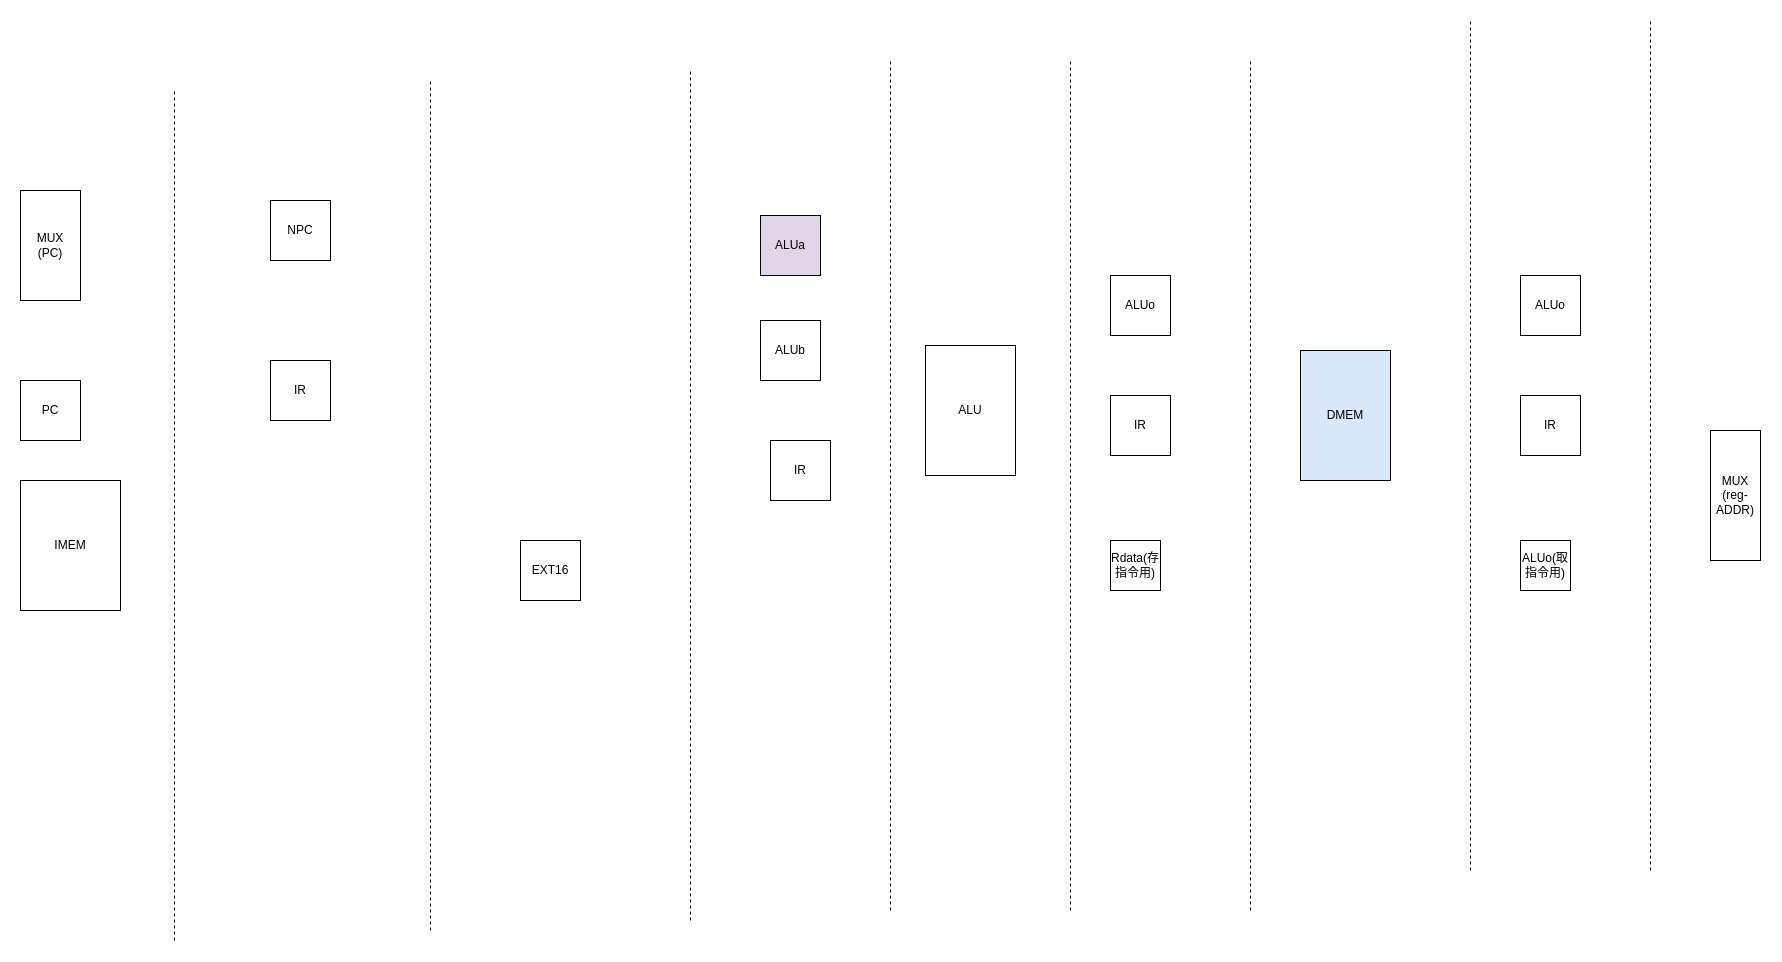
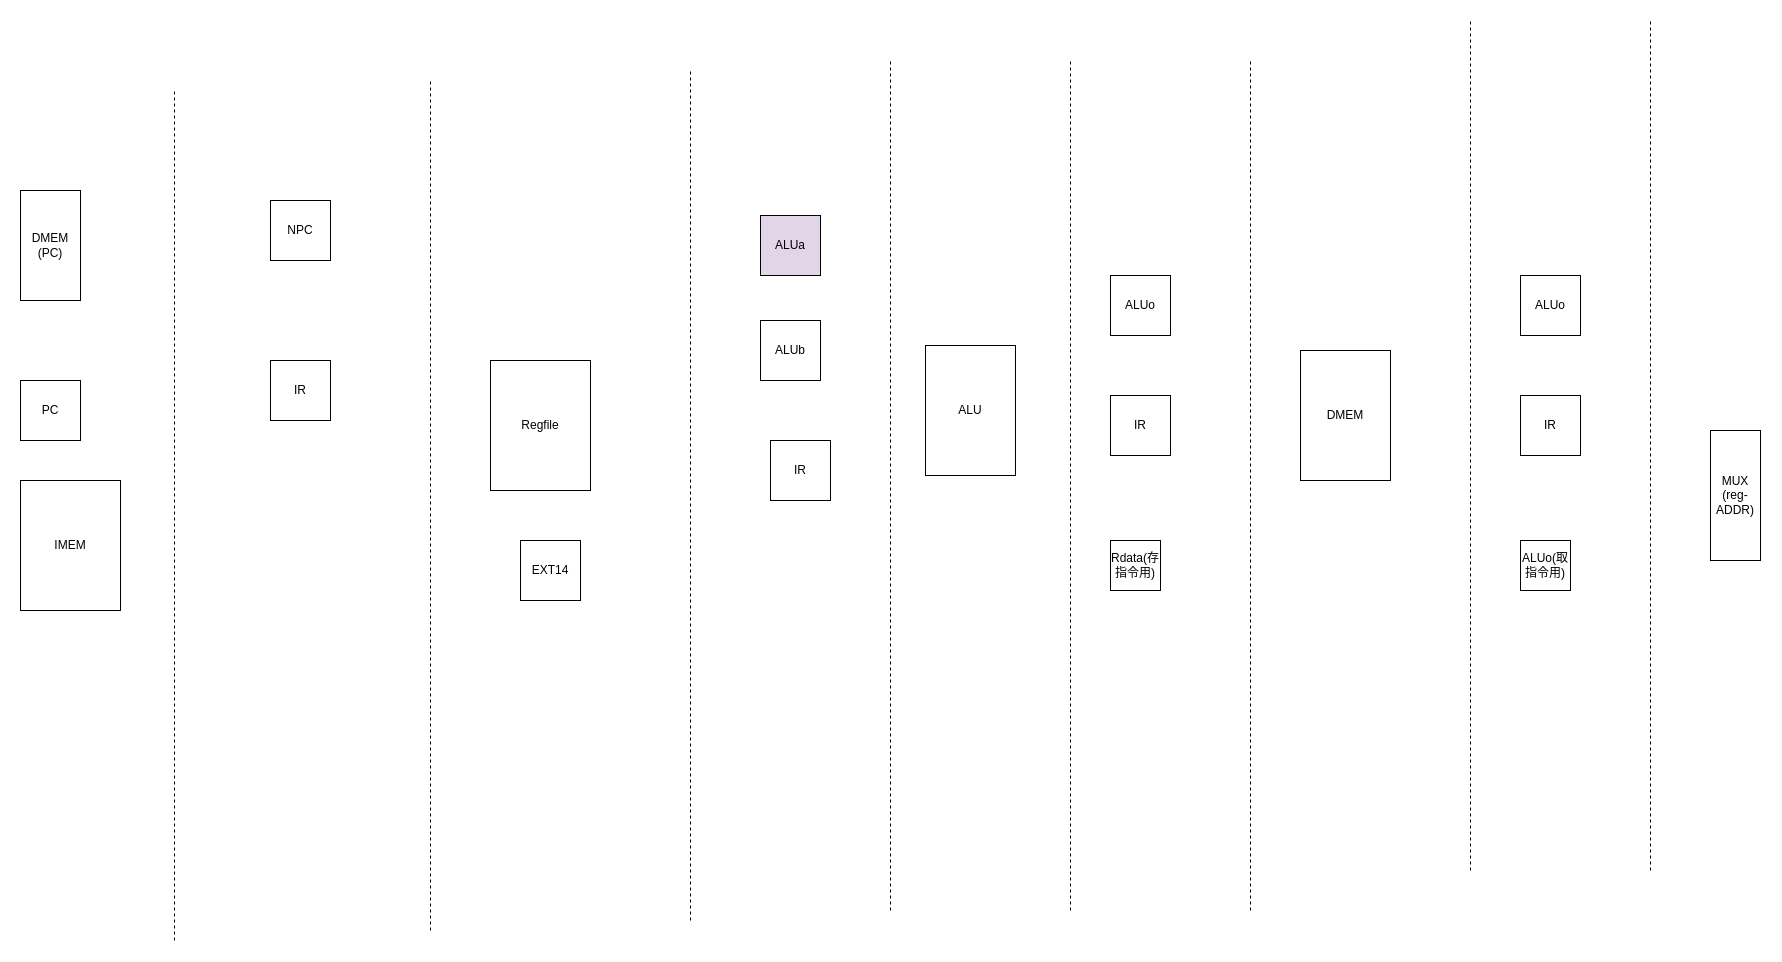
  <mxCell id="0" />
  <mxCell id="1" parent="0" />
- <mxCell id="2" value="MUX&lt;br&gt;(PC)" style="rounded=0;whiteSpace=wrap;html=1;" parent="1" vertex="1"><mxGeometry x="20" y="190" width="60" height="110" as="geometry" /></mxCell>
+ <mxCell id="2" value="DMEM&lt;br&gt;(PC)" style="rounded=0;whiteSpace=wrap;html=1;" parent="1" vertex="1"><mxGeometry x="20" y="190" width="60" height="110" as="geometry" /></mxCell>
  <mxCell id="3" value="PC" style="rounded=0;whiteSpace=wrap;html=1;" parent="1" vertex="1"><mxGeometry x="20" y="380" width="60" height="60" as="geometry" /></mxCell>
  <mxCell id="4" value="IMEM" style="rounded=0;whiteSpace=wrap;html=1;" parent="1" vertex="1"><mxGeometry x="20" y="480" width="100" height="130" as="geometry" /></mxCell>
  <mxCell id="5" value="NPC" style="rounded=0;whiteSpace=wrap;html=1;" parent="1" vertex="1"><mxGeometry x="270" y="200" width="60" height="60" as="geometry" /></mxCell>
  <mxCell id="6" value="IR" style="rounded=0;whiteSpace=wrap;html=1;" parent="1" vertex="1"><mxGeometry x="270" y="360" width="60" height="60" as="geometry" /></mxCell>
  <mxCell id="7" value="" style="endArrow=none;dashed=1;html=1;" parent="1" edge="1"><mxGeometry width="50" height="50" relative="1" as="geometry"><mxPoint x="174" y="940" as="sourcePoint" /><mxPoint x="174" y="90" as="targetPoint" /></mxGeometry></mxCell>
  <mxCell id="8" value="" style="endArrow=none;dashed=1;html=1;" parent="1" edge="1"><mxGeometry width="50" height="50" relative="1" as="geometry"><mxPoint x="430" y="930" as="sourcePoint" /><mxPoint x="430" y="80" as="targetPoint" /></mxGeometry></mxCell>
- <mxCell id="10" value="EXT16" style="rounded=0;whiteSpace=wrap;html=1;" parent="1" vertex="1"><mxGeometry x="520" y="540" width="60" height="60" as="geometry" /></mxCell>
+ <mxCell id="9" value="Regfile" style="rounded=0;whiteSpace=wrap;html=1;" parent="1" vertex="1"><mxGeometry x="490" y="360" width="100" height="130" as="geometry" /></mxCell>
+ <mxCell id="10" value="EXT14" style="rounded=0;whiteSpace=wrap;html=1;" parent="1" vertex="1"><mxGeometry x="520" y="540" width="60" height="60" as="geometry" /></mxCell>
  <mxCell id="11" value="" style="endArrow=none;dashed=1;html=1;" parent="1" edge="1"><mxGeometry width="50" height="50" relative="1" as="geometry"><mxPoint x="690" y="920" as="sourcePoint" /><mxPoint x="690" y="70" as="targetPoint" /></mxGeometry></mxCell>
  <mxCell id="12" value="ALUa" style="rounded=0;whiteSpace=wrap;html=1;fillColor=#e1d5e7;" parent="1" vertex="1"><mxGeometry x="760" y="215" width="60" height="60" as="geometry" /></mxCell>
  <mxCell id="13" value="ALUb" style="rounded=0;whiteSpace=wrap;html=1;" parent="1" vertex="1"><mxGeometry x="760" y="320" width="60" height="60" as="geometry" /></mxCell>
  <mxCell id="14" value="IR" style="rounded=0;whiteSpace=wrap;html=1;" parent="1" vertex="1"><mxGeometry x="770" y="440" width="60" height="60" as="geometry" /></mxCell>
  <mxCell id="15" value="" style="endArrow=none;dashed=1;html=1;" parent="1" edge="1"><mxGeometry width="50" height="50" relative="1" as="geometry"><mxPoint x="890" y="910" as="sourcePoint" /><mxPoint x="890" y="60" as="targetPoint" /></mxGeometry></mxCell>
  <mxCell id="16" value="ALU" style="rounded=0;whiteSpace=wrap;html=1;" parent="1" vertex="1"><mxGeometry x="925" y="345" width="90" height="130" as="geometry" /></mxCell>
  <mxCell id="17" value="" style="endArrow=none;dashed=1;html=1;" parent="1" edge="1"><mxGeometry width="50" height="50" relative="1" as="geometry"><mxPoint x="1070" y="910" as="sourcePoint" /><mxPoint x="1070" y="60" as="targetPoint" /></mxGeometry></mxCell>
  <mxCell id="18" value="ALUo" style="rounded=0;whiteSpace=wrap;html=1;" parent="1" vertex="1"><mxGeometry x="1110" y="275" width="60" height="60" as="geometry" /></mxCell>
  <mxCell id="19" value="IR" style="rounded=0;whiteSpace=wrap;html=1;" parent="1" vertex="1"><mxGeometry x="1110" y="395" width="60" height="60" as="geometry" /></mxCell>
  <mxCell id="20" value="" style="endArrow=none;dashed=1;html=1;" parent="1" edge="1"><mxGeometry width="50" height="50" relative="1" as="geometry"><mxPoint x="1250" y="910" as="sourcePoint" /><mxPoint x="1250" y="60" as="targetPoint" /></mxGeometry></mxCell>
  <mxCell id="21" value="Rdata(存指令用)" style="rounded=0;whiteSpace=wrap;html=1;" parent="1" vertex="1"><mxGeometry x="1110" y="540" width="50" height="50" as="geometry" /></mxCell>
- <mxCell id="22" value="DMEM" style="rounded=0;whiteSpace=wrap;html=1;fillColor=#dae8fc;" parent="1" vertex="1"><mxGeometry x="1300" y="350" width="90" height="130" as="geometry" /></mxCell>
+ <mxCell id="22" value="DMEM" style="rounded=0;whiteSpace=wrap;html=1;" parent="1" vertex="1"><mxGeometry x="1300" y="350" width="90" height="130" as="geometry" /></mxCell>
  <mxCell id="23" value="" style="endArrow=none;dashed=1;html=1;" parent="1" edge="1"><mxGeometry width="50" height="50" relative="1" as="geometry"><mxPoint x="1470" y="870" as="sourcePoint" /><mxPoint x="1470" y="20" as="targetPoint" /></mxGeometry></mxCell>
  <mxCell id="24" value="ALUo" style="rounded=0;whiteSpace=wrap;html=1;" parent="1" vertex="1"><mxGeometry x="1520" y="275" width="60" height="60" as="geometry" /></mxCell>
  <mxCell id="25" value="IR" style="rounded=0;whiteSpace=wrap;html=1;" parent="1" vertex="1"><mxGeometry x="1520" y="395" width="60" height="60" as="geometry" /></mxCell>
  <mxCell id="26" value="ALUo(取指令用)" style="rounded=0;whiteSpace=wrap;html=1;" parent="1" vertex="1"><mxGeometry x="1520" y="540" width="50" height="50" as="geometry" /></mxCell>
  <mxCell id="27" value="" style="endArrow=none;dashed=1;html=1;" parent="1" edge="1"><mxGeometry width="50" height="50" relative="1" as="geometry"><mxPoint x="1650" y="870" as="sourcePoint" /><mxPoint x="1650" y="20" as="targetPoint" /></mxGeometry></mxCell>
  <mxCell id="28" value="MUX&lt;br&gt;(reg-ADDR)" style="rounded=0;whiteSpace=wrap;html=1;" parent="1" vertex="1"><mxGeometry x="1710" y="430" width="50" height="130" as="geometry" /></mxCell>
